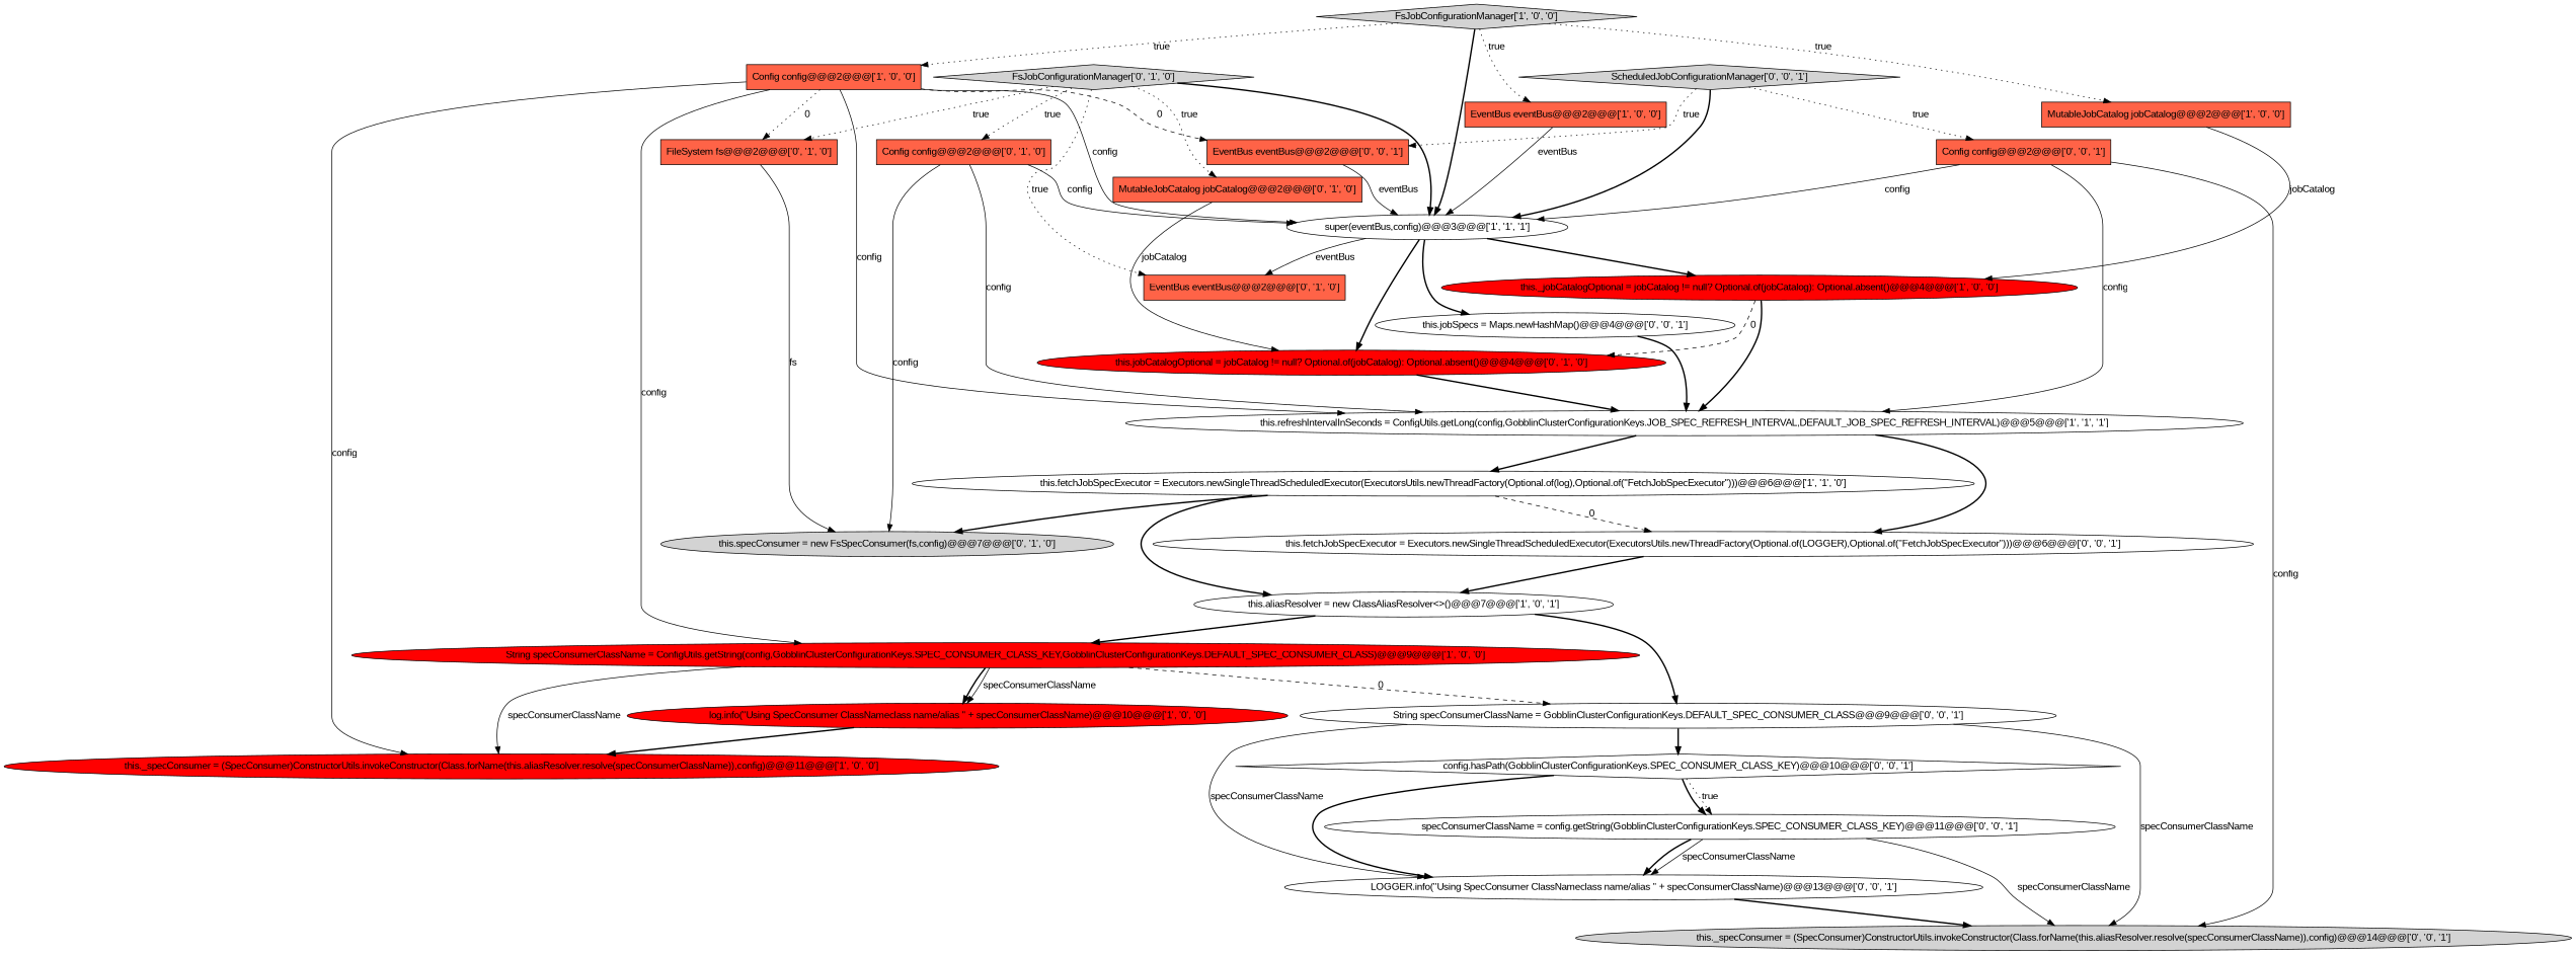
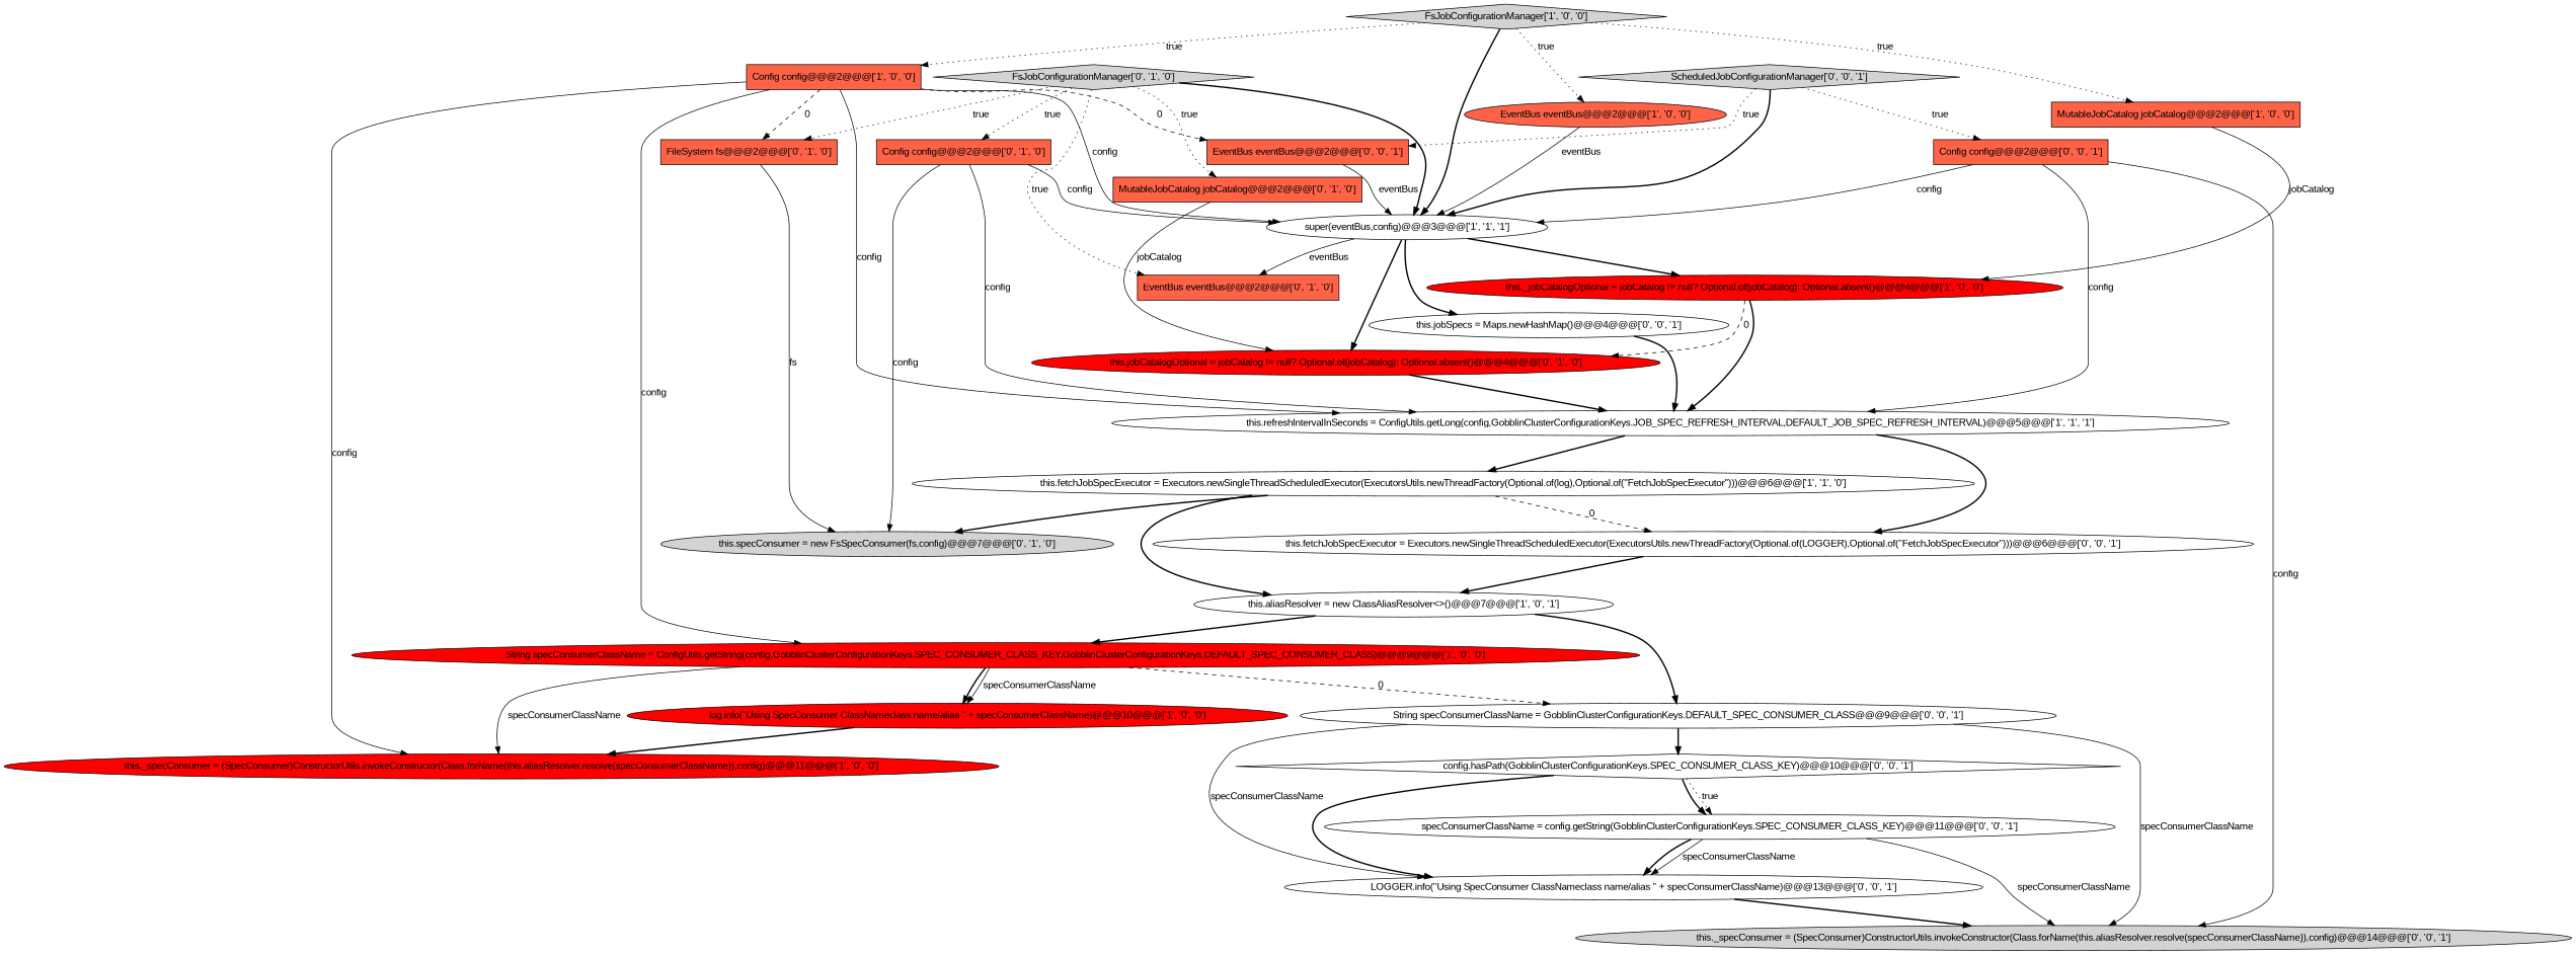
  digraph {
    fontname="Liberation Sans"
    node [fillcolor=white fontname="Liberation Sans" shape=ellipse style=filled]
    edge [fontname="Liberation Sans" style=bold]
    n1 [fillcolor=tomato label="Config config@@@2@@@['0', '0', '1']" shape=box]
    n2 [label="this.refreshIntervalInSeconds = ConfigUtils.getLong(config,GobblinClusterConfigurationKeys.JOB_SPEC_REFRESH_INTERVAL,DEFAULT_JOB_SPEC_REFRESH_INTERVAL)@@@5@@@['1', '1', '1']"]
    n3 [label="super(eventBus,config)@@@3@@@['1', '1', '1']"]
    n4 [fillcolor=lightgray label="this._specConsumer = (SpecConsumer)ConstructorUtils.invokeConstructor(Class.forName(this.aliasResolver.resolve(specConsumerClassName)),config)@@@14@@@['0', '0', '1']"]
    n5 [label="this.fetchJobSpecExecutor = Executors.newSingleThreadScheduledExecutor(ExecutorsUtils.newThreadFactory(Optional.of(LOGGER),Optional.of(\"FetchJobSpecExecutor\")))@@@6@@@['0', '0', '1']"]
    n6 [label="this.fetchJobSpecExecutor = Executors.newSingleThreadScheduledExecutor(ExecutorsUtils.newThreadFactory(Optional.of(log),Optional.of(\"FetchJobSpecExecutor\")))@@@6@@@['1', '1', '0']"]
    n7 [fillcolor=tomato label="EventBus eventBus@@@2@@@['0', '1', '0']" shape=box]
    n8 [fillcolor=red label="this.jobCatalogOptional = jobCatalog != null? Optional.of(jobCatalog): Optional.absent()@@@4@@@['0', '1', '0']"]
    n9 [label="this.jobSpecs = Maps.newHashMap()@@@4@@@['0', '0', '1']"]
    n10 [fillcolor=red label="this._jobCatalogOptional = jobCatalog != null? Optional.of(jobCatalog): Optional.absent()@@@4@@@['1', '0', '0']"]
    n11 [fillcolor=lightgray label="FsJobConfigurationManager['1', '0', '0']" shape=diamond]
-   n12 [fillcolor=tomato label="EventBus eventBus@@@2@@@['1', '0', '0']" shape=box]
+   n12 [fillcolor=tomato label="EventBus eventBus@@@2@@@['1', '0', '0']"]
    n13 [fillcolor=tomato label="Config config@@@2@@@['1', '0', '0']" shape=box]
    n14 [fillcolor=tomato label="MutableJobCatalog jobCatalog@@@2@@@['1', '0', '0']" shape=box]
    n15 [fillcolor=tomato label="FileSystem fs@@@2@@@['0', '1', '0']" shape=box]
    n16 [fillcolor=red label="this._specConsumer = (SpecConsumer)ConstructorUtils.invokeConstructor(Class.forName(this.aliasResolver.resolve(specConsumerClassName)),config)@@@11@@@['1', '0', '0']"]
    n17 [fillcolor=tomato label="EventBus eventBus@@@2@@@['0', '0', '1']" shape=box]
    n18 [fillcolor=red label="String specConsumerClassName = ConfigUtils.getString(config,GobblinClusterConfigurationKeys.SPEC_CONSUMER_CLASS_KEY,GobblinClusterConfigurationKeys.DEFAULT_SPEC_CONSUMER_CLASS)@@@9@@@['1', '0', '0']"]
    n19 [fillcolor=lightgray label="FsJobConfigurationManager['0', '1', '0']" shape=diamond]
    n20 [fillcolor=tomato label="MutableJobCatalog jobCatalog@@@2@@@['0', '1', '0']" shape=box]
    n21 [fillcolor=tomato label="Config config@@@2@@@['0', '1', '0']" shape=box]
    n22 [fillcolor=lightgray label="this.specConsumer = new FsSpecConsumer(fs,config)@@@7@@@['0', '1', '0']"]
    n23 [label="String specConsumerClassName = GobblinClusterConfigurationKeys.DEFAULT_SPEC_CONSUMER_CLASS@@@9@@@['0', '0', '1']"]
    n24 [label="LOGGER.info(\"Using SpecConsumer ClassNameclass name/alias \" + specConsumerClassName)@@@13@@@['0', '0', '1']"]
    n25 [label="config.hasPath(GobblinClusterConfigurationKeys.SPEC_CONSUMER_CLASS_KEY)@@@10@@@['0', '0', '1']" shape=diamond]
    n26 [label="specConsumerClassName = config.getString(GobblinClusterConfigurationKeys.SPEC_CONSUMER_CLASS_KEY)@@@11@@@['0', '0', '1']"]
    n27 [fillcolor=red label="log.info(\"Using SpecConsumer ClassNameclass name/alias \" + specConsumerClassName)@@@10@@@['1', '0', '0']"]
    n28 [label="this.aliasResolver = new ClassAliasResolver<>()@@@7@@@['1', '0', '1']"]
    n29 [fillcolor=lightgray label="ScheduledJobConfigurationManager['0', '0', '1']" shape=diamond]
    n1 -> n2 [label=config style=solid]
    n1 -> n3 [label=config style=solid]
    n1 -> n4 [label=config style=solid]
    n2 -> n5
    n2 -> n6
    n3 -> n7 [label=eventBus style=solid]
    n3 -> n8
    n3 -> n9
    n3 -> n10
    n5 -> n28
    n6 -> n5 [label=0 style=dashed]
    n6 -> n22
    n6 -> n28
    n8 -> n2
    n9 -> n2
    n10 -> n2
    n10 -> n8 [label=0 style=dashed]
    n11 -> n3
    n11 -> n12 [label=true style=dotted]
    n11 -> n13 [label=true style=dotted]
    n11 -> n14 [label=true style=dotted]
    n12 -> n3 [label=eventBus style=solid]
    n13 -> n2 [label=config style=solid]
    n13 -> n3 [label=config style=solid]
-   n13 -> n15 [label=0 style=dotted]
+   n13 -> n15 [label=0 style=dashed]
    n13 -> n16 [label=config style=solid]
    n13 -> n17 [label=0 style=dashed]
    n13 -> n18 [label=config style=solid]
    n14 -> n10 [label=jobCatalog style=solid]
    n15 -> n22 [label=fs style=solid]
    n17 -> n3 [label=eventBus style=solid]
    n18 -> n16 [label=specConsumerClassName style=solid]
    n18 -> n23 [label=0 style=dashed]
    n18 -> n27
    n18 -> n27 [label=specConsumerClassName style=solid]
    n19 -> n3
    n19 -> n7 [label=true style=dotted]
    n19 -> n15 [label=true style=dotted]
    n19 -> n20 [label=true style=dotted]
    n19 -> n21 [label=true style=dotted]
    n20 -> n8 [label=jobCatalog style=solid]
    n21 -> n2 [label=config style=solid]
    n21 -> n3 [label=config style=solid]
    n21 -> n22 [label=config style=solid]
    n23 -> n4 [label=specConsumerClassName style=solid]
    n23 -> n24 [label=specConsumerClassName style=solid]
    n23 -> n25
    n24 -> n4
    n25 -> n24
    n25 -> n26 [label=true style=dotted]
    n25 -> n26
    n26 -> n4 [label=specConsumerClassName style=solid]
    n26 -> n24 [label=specConsumerClassName style=solid]
    n26 -> n24
    n27 -> n16
    n28 -> n18
    n28 -> n23
    n29 -> n1 [label=true style=dotted]
    n29 -> n3
    n29 -> n17 [label=true style=dotted]
  }
